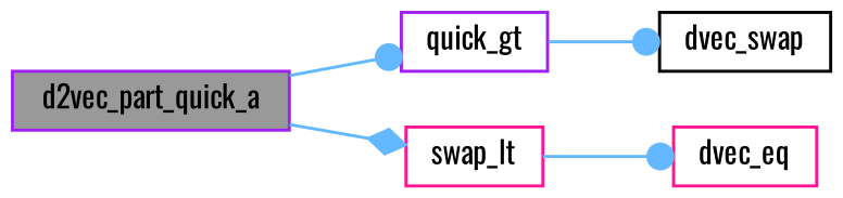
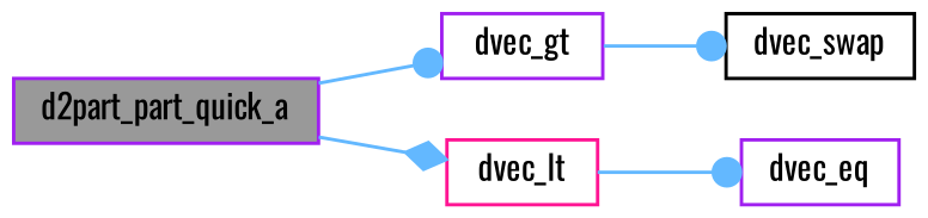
  digraph {
    fontname=Oswald
    rankdir=LR
    node [color=purple fillcolor=white fontname=Oswald fontsize=10 shape=box style=filled]
    edge [arrowhead=dot color=steelblue1 fontname=Oswald fontsize=10 labelfontname=Helvetica labelfontsize=10 style=solid]
-   n1 [fillcolor=grey60 fontcolor=black height=0.2 label=d2vec_part_quick_a width=0.4]
-   n2 [height=0.2 label=quick_gt width=0.4]
-   n3 [color=deeppink height=0.2 label=swap_lt width=0.4]
-   n4 [color=deeppink height=0.2 label=dvec_eq width=0.4]
+   n1 [fillcolor=grey60 fontcolor=black height=0.2 label=d2part_part_quick_a width=0.4]
+   n2 [height=0.2 label=dvec_gt width=0.4]
+   n3 [color=deeppink height=0.2 label=dvec_lt width=0.4]
+   n4 [height=0.2 label=dvec_eq width=0.4]
    n5 [color=black height=0.2 label=dvec_swap width=0.4]
    n1 -> n2
    n1 -> n3 [arrowhead=diamond]
    n2 -> n5
    n3 -> n4
  }
